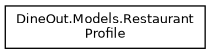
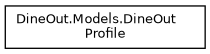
  digraph {
    rankdir=LR
-   n1 [color=black fillcolor=white fontname=Helvetica fontsize=10 height=0.2 label="DineOut.Models.Restaurant\lProfile" shape=record style=filled width=0.4]
+   n1 [color=black fillcolor=white fontname=Helvetica fontsize=10 height=0.2 label="DineOut.Models.DineOut\lProfile" shape=record style=filled width=0.4]
  }
